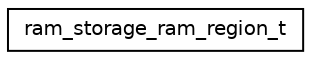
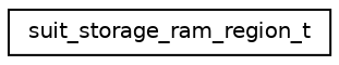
  digraph {
    rankdir=TB
-   n1 [color=black fillcolor=white fontname=Helvetica fontsize=10 height=0.2 label=ram_storage_ram_region_t shape=record style=filled width=0.4]
+   n1 [color=black fillcolor=white fontname=Helvetica fontsize=10 height=0.2 label=suit_storage_ram_region_t shape=record style=filled width=0.4]
  }
